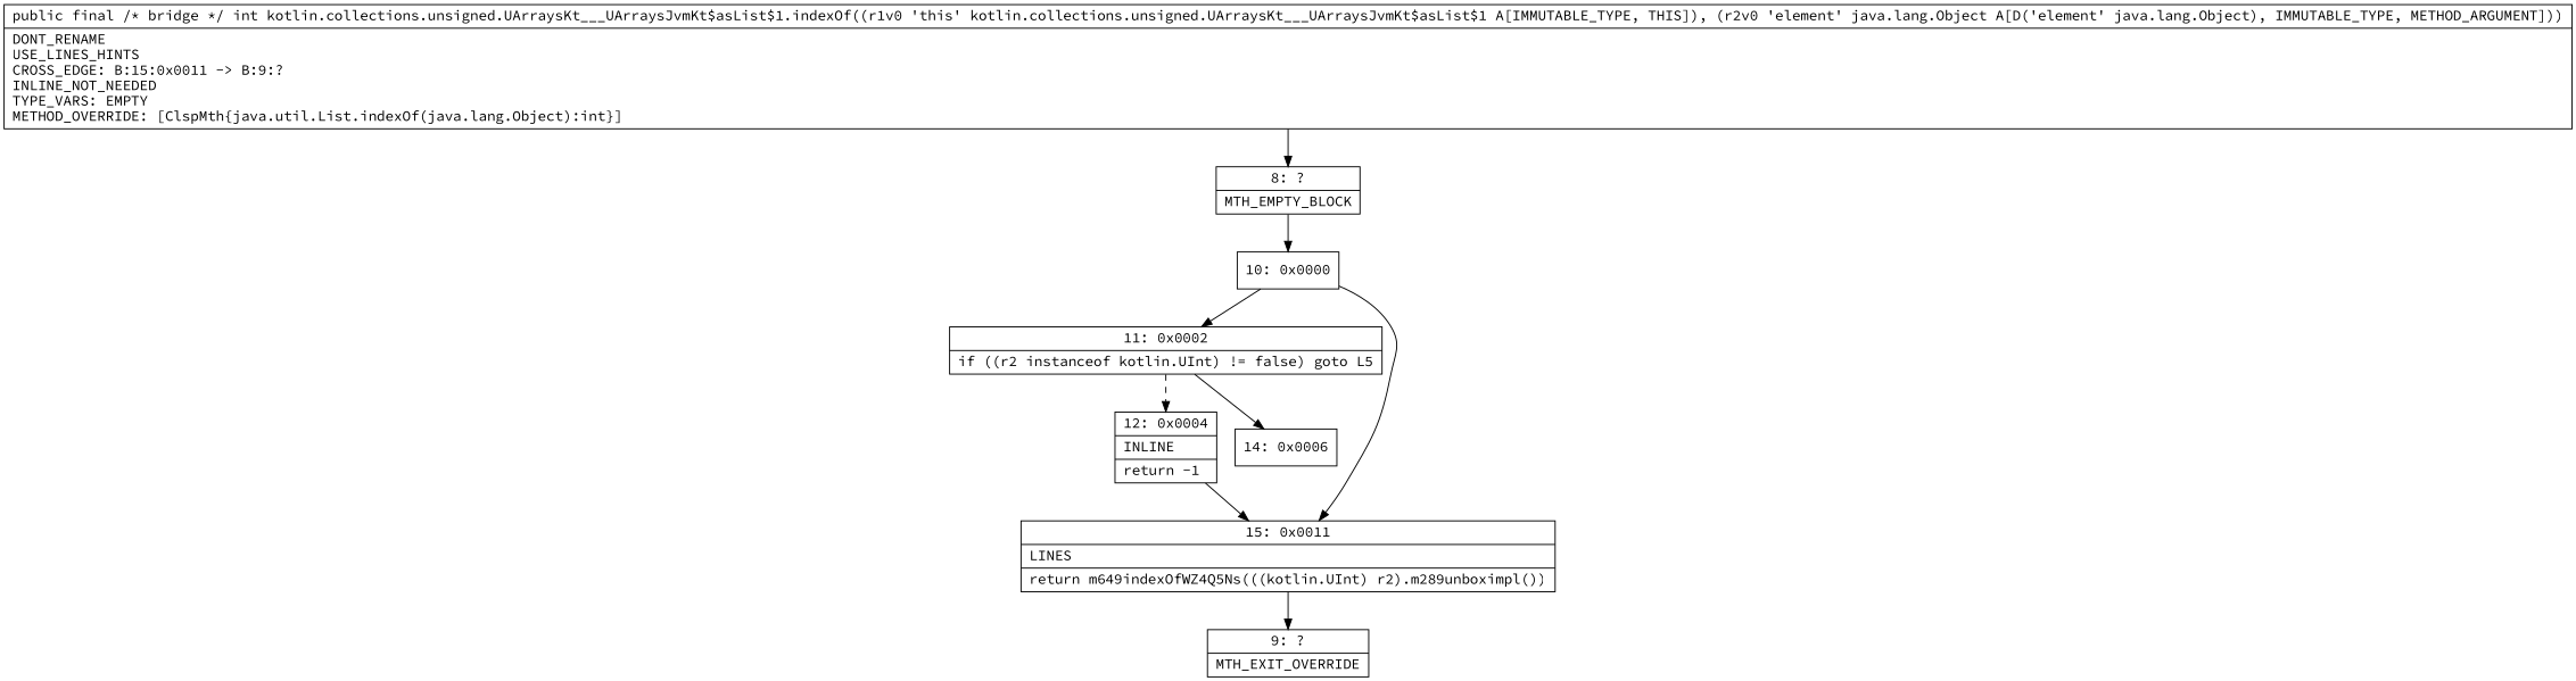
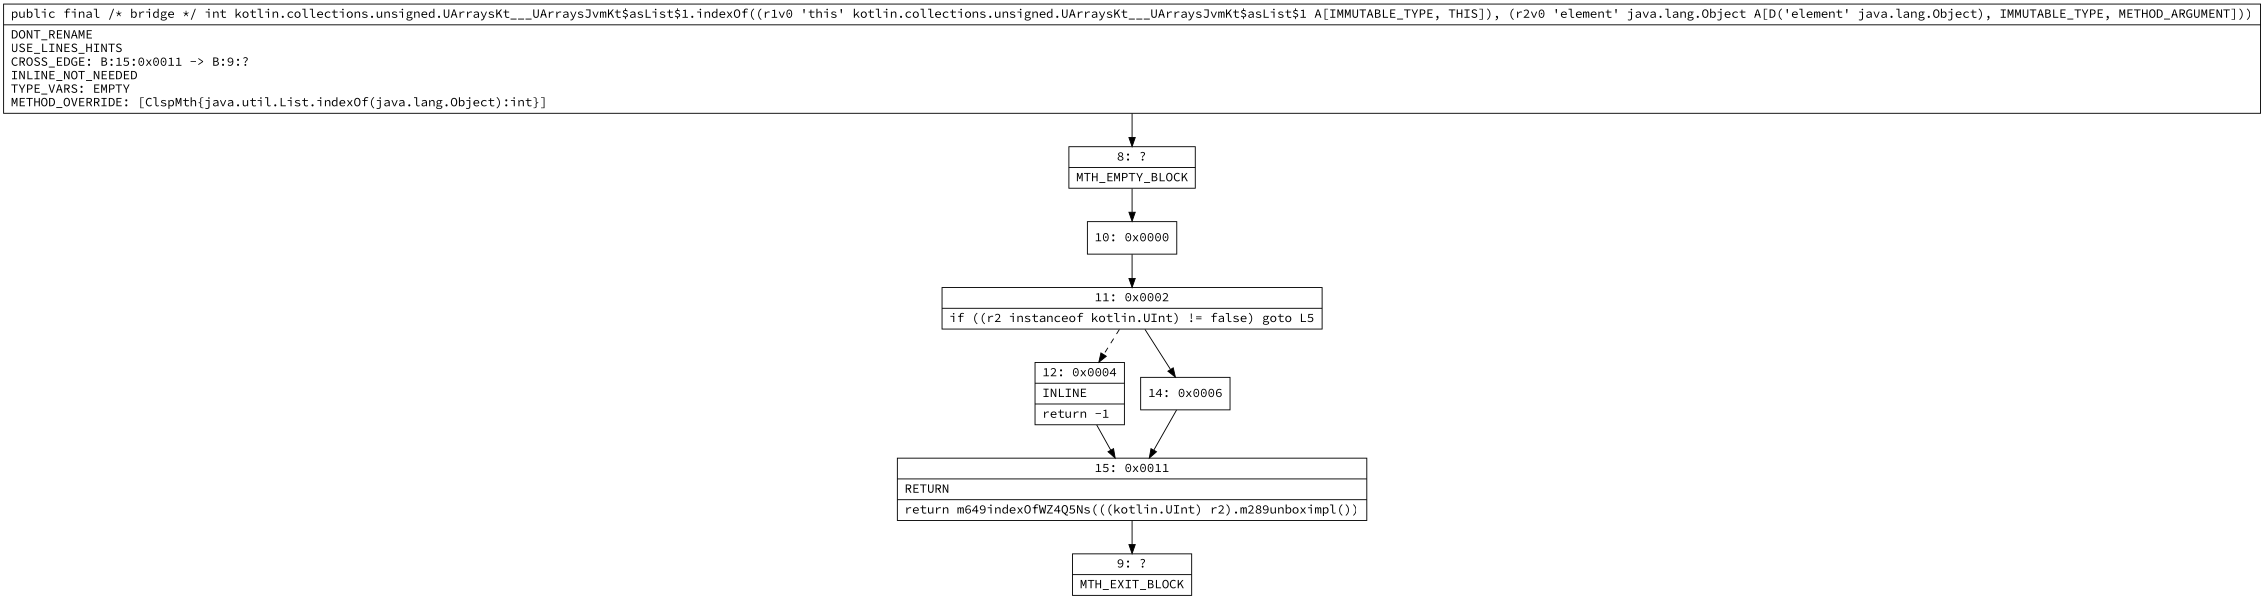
  digraph {
    fontname="Source Code Pro"
    node [fontname="Source Code Pro" shape=record]
    edge [fontname="Source Code Pro"]
    n1 [label="{8\:\ ?|MTH_EMPTY_BLOCK\l}"]
    n2 [label="{10\:\ 0x0000}"]
    n3 [label="{11\:\ 0x0002|if ((r2 instanceof kotlin.UInt) != false) goto L5\l}"]
    n4 [label="{12\:\ 0x0004|INLINE\l|return \-1\l}"]
    n5 [label="{14\:\ 0x0006}"]
-   n6 [label="{15\:\ 0x0011|LINES\l|return m649indexOfWZ4Q5Ns(((kotlin.UInt) r2).m289unboximpl())\l}"]
-   n7 [label="{9\:\ ?|MTH_EXIT_OVERRIDE\l}"]
+   n6 [label="{15\:\ 0x0011|RETURN\l|return m649indexOfWZ4Q5Ns(((kotlin.UInt) r2).m289unboximpl())\l}"]
+   n7 [label="{9\:\ ?|MTH_EXIT_BLOCK\l}"]
    n8 [label="{public final \/* bridge *\/ int kotlin.collections.unsigned.UArraysKt___UArraysJvmKt$asList$1.indexOf((r1v0 'this' kotlin.collections.unsigned.UArraysKt___UArraysJvmKt$asList$1 A[IMMUTABLE_TYPE, THIS]), (r2v0 'element' java.lang.Object A[D('element' java.lang.Object), IMMUTABLE_TYPE, METHOD_ARGUMENT]))  | DONT_RENAME\lUSE_LINES_HINTS\lCROSS_EDGE: B:15:0x0011 \-\> B:9:?\lINLINE_NOT_NEEDED\lTYPE_VARS: EMPTY\lMETHOD_OVERRIDE: [ClspMth\{java.util.List.indexOf(java.lang.Object):int\}]\l}"]
    n1 -> n2
    n2 -> n3
    n3 -> n4 [style=dashed]
    n3 -> n5
    n4 -> n6
-   n2 -> n6
+   n5 -> n6
    n6 -> n7
    n8 -> n1
  }
